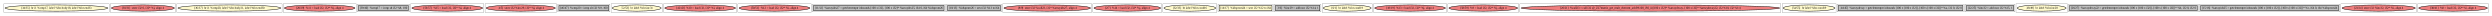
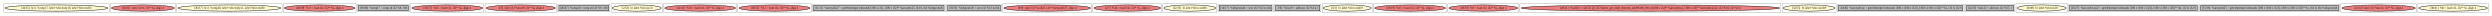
  digraph {
    fontname="Liberation Serif"
    node [fillcolor=lightcoral fontsize=20 penwidth=3.0 shape=ellipse style=filled fontname="Liberation Serif"]
    n1 [fillcolor=lemonchiffon label="[34/35]  br i1 %cmp17, label %for.body18, label %for.end33"]
    n2 [label="[30/31]  store i32 0, i32* %j, align 4"]
    n3 [fillcolor=lemonchiffon label="[36/37]  br i1 %cmp20, label %for.body21, label %for.end30"]
    n4 [label="[28/29]  %11 = load i32, i32* %j, align 4"]
    n5 [fillcolor=grey label="[39/40]  %cmp17 = icmp slt i32 %8, 100" shape=rectangle]
    n6 [label="[56/57]  %15 = load i32, i32* %i, align 4"]
    n7 [label="[4/5]  store i32 %inc29, i32* %j, align 4"]
    n8 [fillcolor=grey label="[46/47]  %cmp20 = icmp slt i32 %9, 100" shape=rectangle]
    n9 [fillcolor=lemonchiffon label="[52/53]  br label %for.inc31"]
    n10 [label="[42/43]  %10 = load i32, i32* %i, align 4"]
    n11 [label="[50/51]  %12 = load i32, i32* %i, align 4"]
    n12 [fillcolor=grey label="[11/12]  %arrayidx27 = getelementptr inbounds [100 x i32], [100 x i32]* %arrayidx25, i64 0, i64 %idxprom26" shape=rectangle]
    n13 [fillcolor=grey label="[10/13]  %idxprom26 = sext i32 %13 to i64" shape=rectangle]
    n14 [label="[8/9]  store i32 %call23, i32* %arrayidx27, align 4"]
    n15 [label="[2/7]  %14 = load i32, i32* %j, align 4"]
    n16 [fillcolor=lemonchiffon label="[32/33]  br label %for.cond16"]
-   n17 [fillcolor=lemonchiffon label="[14/17]  %idxprom24 = sext i32 %12 to i64" shape=rectangle]
+   n17 [fillcolor=grey label="[14/17]  %idxprom24 = sext i32 %12 to i64" shape=rectangle]
    n18 [fillcolor=grey label="[3/6]  %inc29 = add nsw i32 %14, 1" shape=rectangle]
    n19 [fillcolor=lemonchiffon label="[0/1]  br label %for.cond19"]
    n20 [label="[18/19]  %13 = load i32, i32* %j, align 4"]
    n21 [label="[58/59]  %9 = load i32, i32* %j, align 4"]
    n22 [label="[20/21]  %call23 = call i32 @_Z27matrix_get_mult_element_axbPA100_iS0_ii([100 x i32]* %arraydecay, [100 x i32]* %arraydecay22, i32 %10, i32 %11)"]
    n23 [fillcolor=lemonchiffon label="[54/55]  br label %for.cond19"]
    n24 [fillcolor=grey label="[44/45]  %arraydecay = getelementptr inbounds [100 x [100 x i32]], [100 x [100 x i32]]* %a, i32 0, i32 0" shape=rectangle]
    n25 [fillcolor=grey label="[22/25]  %inc32 = add nsw i32 %15, 1" shape=rectangle]
    n26 [fillcolor=lemonchiffon label="[48/49]  br label %for.inc28"]
    n27 [fillcolor=grey label="[26/27]  %arraydecay22 = getelementptr inbounds [100 x [100 x i32]], [100 x [100 x i32]]* %b, i32 0, i32 0" shape=rectangle]
    n28 [fillcolor=grey label="[15/16]  %arrayidx25 = getelementptr inbounds [100 x [100 x i32]], [100 x [100 x i32]]* %c, i64 0, i64 %idxprom24" shape=rectangle]
    n29 [label="[23/24]  store i32 %inc32, i32* %i, align 4"]
-   n30 [label="[38/41]  %8 = load i32, i32* %i, align 4"]
+   n30 [fillcolor=lemonchiffon label="[38/41]  %8 = load i32, i32* %i, align 4"]
    subgraph cluster_1 {
      n1
    }
    subgraph cluster_2 {
      n2
    }
    subgraph cluster_3 {
      n3
    }
    subgraph cluster_4 {
      n4
    }
    subgraph cluster_5 {
      n5
    }
    subgraph cluster_6 {
      n6
    }
    subgraph cluster_7 {
      n7
    }
    subgraph cluster_8 {
      n8
    }
    subgraph cluster_9 {
      n9
    }
    subgraph cluster_10 {
      n10
    }
    subgraph cluster_11 {
      n11
    }
    subgraph cluster_12 {
      n12
    }
    subgraph cluster_13 {
      n13
    }
    subgraph cluster_14 {
      n14
    }
    subgraph cluster_15 {
      n15
    }
    subgraph cluster_16 {
      n16
    }
    subgraph cluster_17 {
      n17
    }
    subgraph cluster_18 {
      n18
    }
    subgraph cluster_19 {
      n19
    }
    subgraph cluster_20 {
      n20
    }
    subgraph cluster_21 {
      n21
    }
    subgraph cluster_22 {
      n22
    }
    subgraph cluster_23 {
      n23
    }
    subgraph cluster_24 {
      n24
    }
    subgraph cluster_25 {
      n25
    }
    subgraph cluster_26 {
      n26
    }
    subgraph cluster_27 {
      n27
    }
    subgraph cluster_28 {
      n28
    }
    subgraph cluster_29 {
      n29
    }
    subgraph cluster_30 {
      n30
    }
  }
